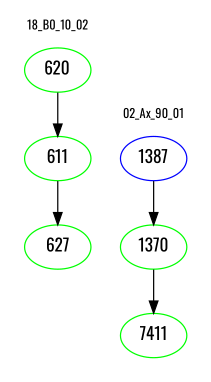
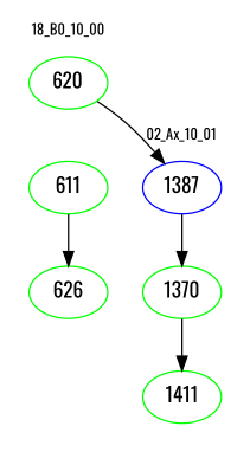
  digraph {
    fontname=Oswald
    node [color=green fontname=Oswald]
    edge [color=black fontname=Oswald]
    n1 [color=blue label=1387]
    n2 [label=1370]
-   n3 [label=7411]
+   n3 [label=1411]
    n4 [label=620]
    n5 [label=611]
-   n6 [label=627]
+   n6 [label=626]
    subgraph cluster_1 {
      color=white
      fontsize=10
-     label="02_Ax_90_01"
+     label="02_Ax_10_01"
      n1
      n2
      n3
    }
    subgraph cluster_2 {
      color=white
      fontsize=10
-     label="18_B0_10_02"
+     label="18_B0_10_00"
      n4
      n5
      n6
    }
    n1 -> n2
    n2 -> n3
-   n4 -> n5
+   n4 -> n1
    n5 -> n6
  }
